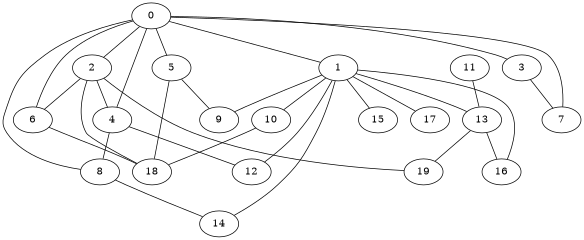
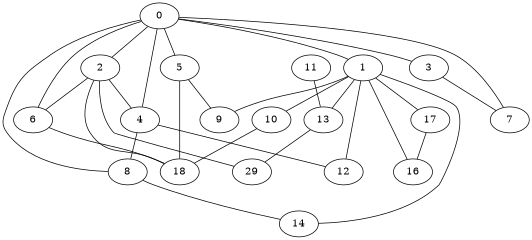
  graph {
    0
    1
    2
    3
    4
    5
    6
    7
    8
    9
    10
    12
    13
    14
-   15
    16
    17
    18
-   19
+   19 [label=29]
    11
    0 -- 1
    0 -- 2
    0 -- 3
    0 -- 4
    0 -- 5
    0 -- 6
    0 -- 7
    0 -- 8
    1 -- 9
    1 -- 10
    1 -- 12
    1 -- 13
    1 -- 14
-   1 -- 15
    1 -- 16
    1 -- 17
    2 -- 4
    2 -- 6
    2 -- 18
    2 -- 19
    3 -- 7
    4 -- 8
    4 -- 12
    5 -- 9
    5 -- 18
    6 -- 18
    8 -- 14
    10 -- 18
-   13 -- 16
+   17 -- 16
    13 -- 19
    11 -- 13
  }
